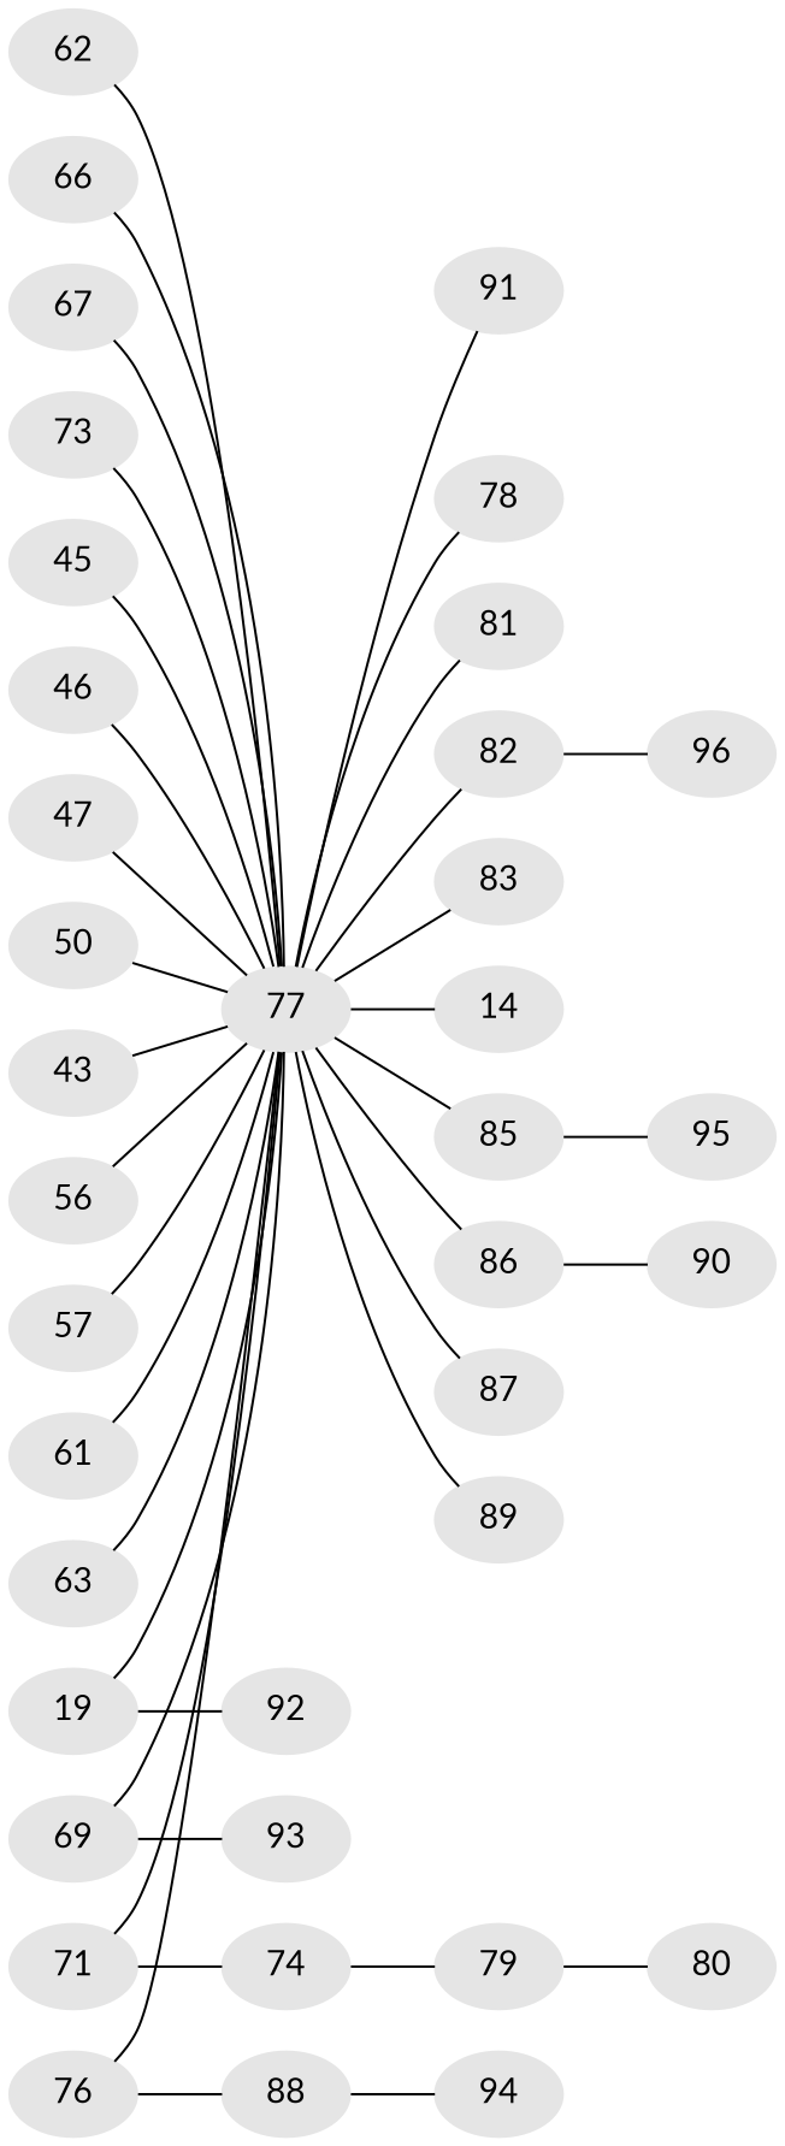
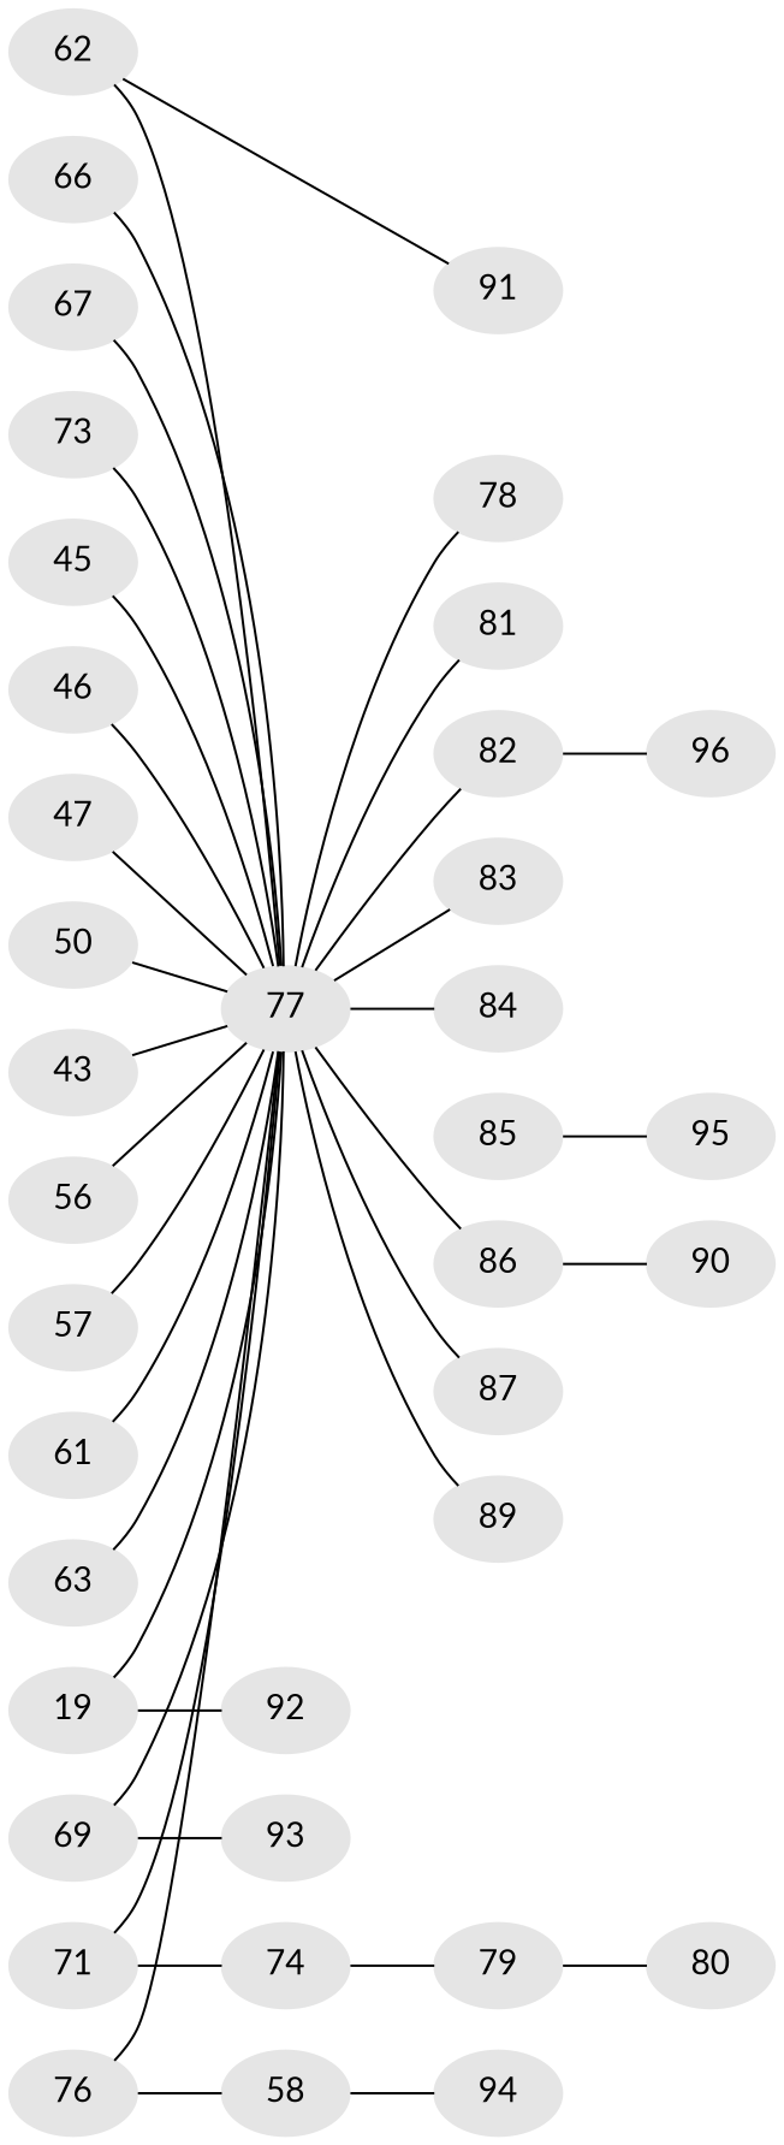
  graph {
    fontname=Lato
    rankdir=LR
    node [color=gray90 fontname=Lato style=filled]
    edge [fontname=Lato]
    77 [super="+75"]
    78
    81
    82
    83
-   84 [label=14]
+   84
    85
    86
    87
    89
    91
    45
    46
    47
    50
    n16 [label=43]
    56
    57
    n19 [label=19]
    92
    61
    62
    63
    n24 [label=66]
    67
    69
    93
    71
    74
    79
    73
    80
    76
-   88 [super="+55"]
+   88 [super="+55" label=58]
    96
    95
    90
    94
    77 -- 78
    77 -- 81
    77 -- 82
    77 -- 83
    77 -- 84
-   77 -- 85
    77 -- 86
    77 -- 87
    77 -- 89
-   77 -- 91
+   62 -- 91
    82 -- 96
    85 -- 95
    86 -- 90
    45 -- 77
    46 -- 77
    47 -- 77
    50 -- 77
    n16 -- 77
    56 -- 77
    57 -- 77
    n19 -- 77
    n19 -- 92
    61 -- 77
    62 -- 77
    63 -- 77
    n24 -- 77
    67 -- 77
    69 -- 77
    69 -- 93
    71 -- 77
    71 -- 74
    74 -- 79
    79 -- 80
    73 -- 77
    76 -- 77
    76 -- 88
    88 -- 94
  }
